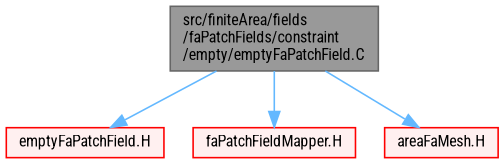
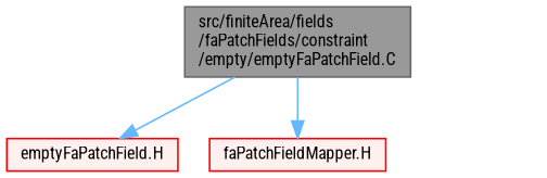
  digraph {
    fontname="Roboto Condensed"
    node [color=red fillcolor="#FFF0F0" fontname="Roboto Condensed" fontsize=10 shape=box style=filled]
    edge [color=steelblue1 fontname="Roboto Condensed" fontsize=10 labelfontname=Helvetica labelfontsize=10 style=solid]
    n1 [color=gray40 fillcolor=grey60 fontcolor=black height=0.2 label="src/finiteArea/fields\l/faPatchFields/constraint\l/empty/emptyFaPatchField.C" width=0.4]
    n2 [height=0.2 label="emptyFaPatchField.H" width=0.4]
    n3 [height=0.2 label="faPatchFieldMapper.H" width=0.4]
-   n4 [height=0.2 label="areaFaMesh.H" width=0.4]
    n1 -> n2
    n1 -> n3
-   n1 -> n4
  }
